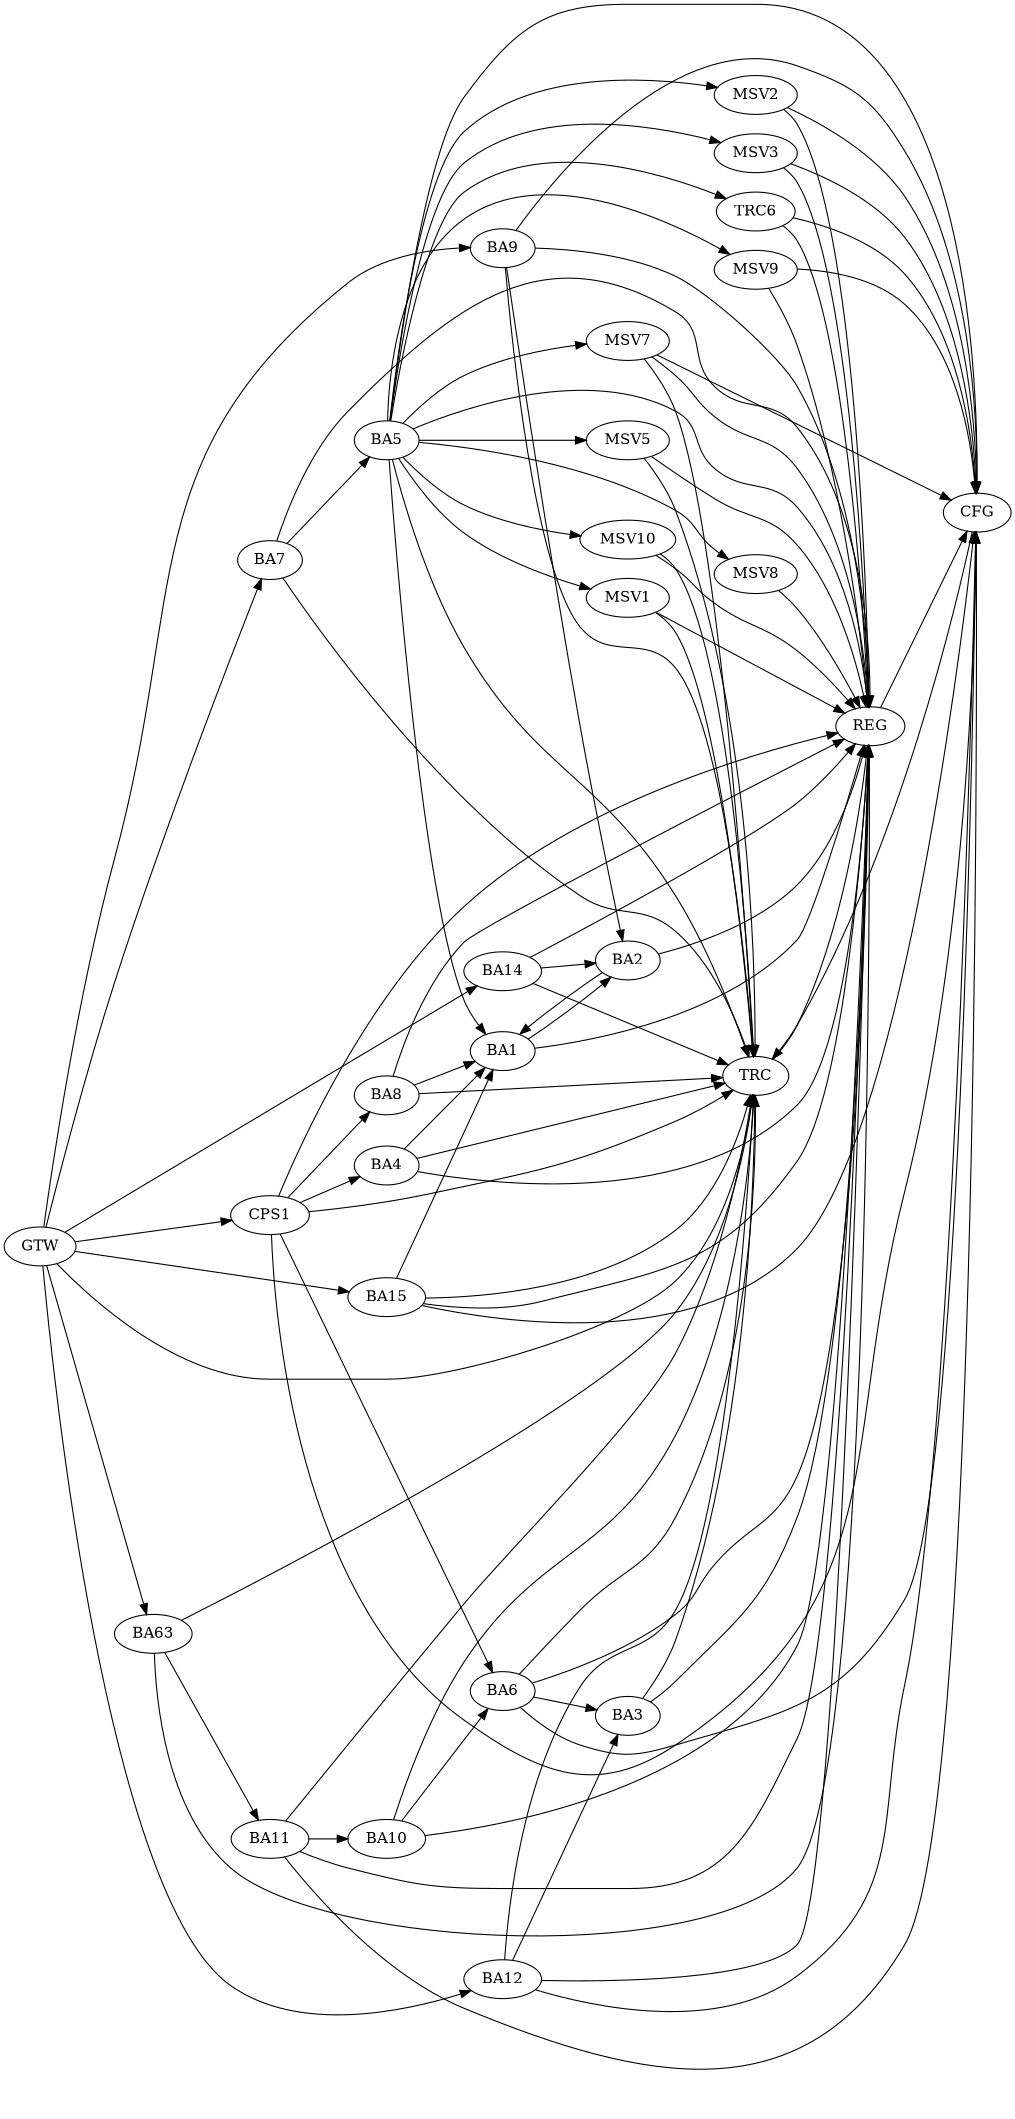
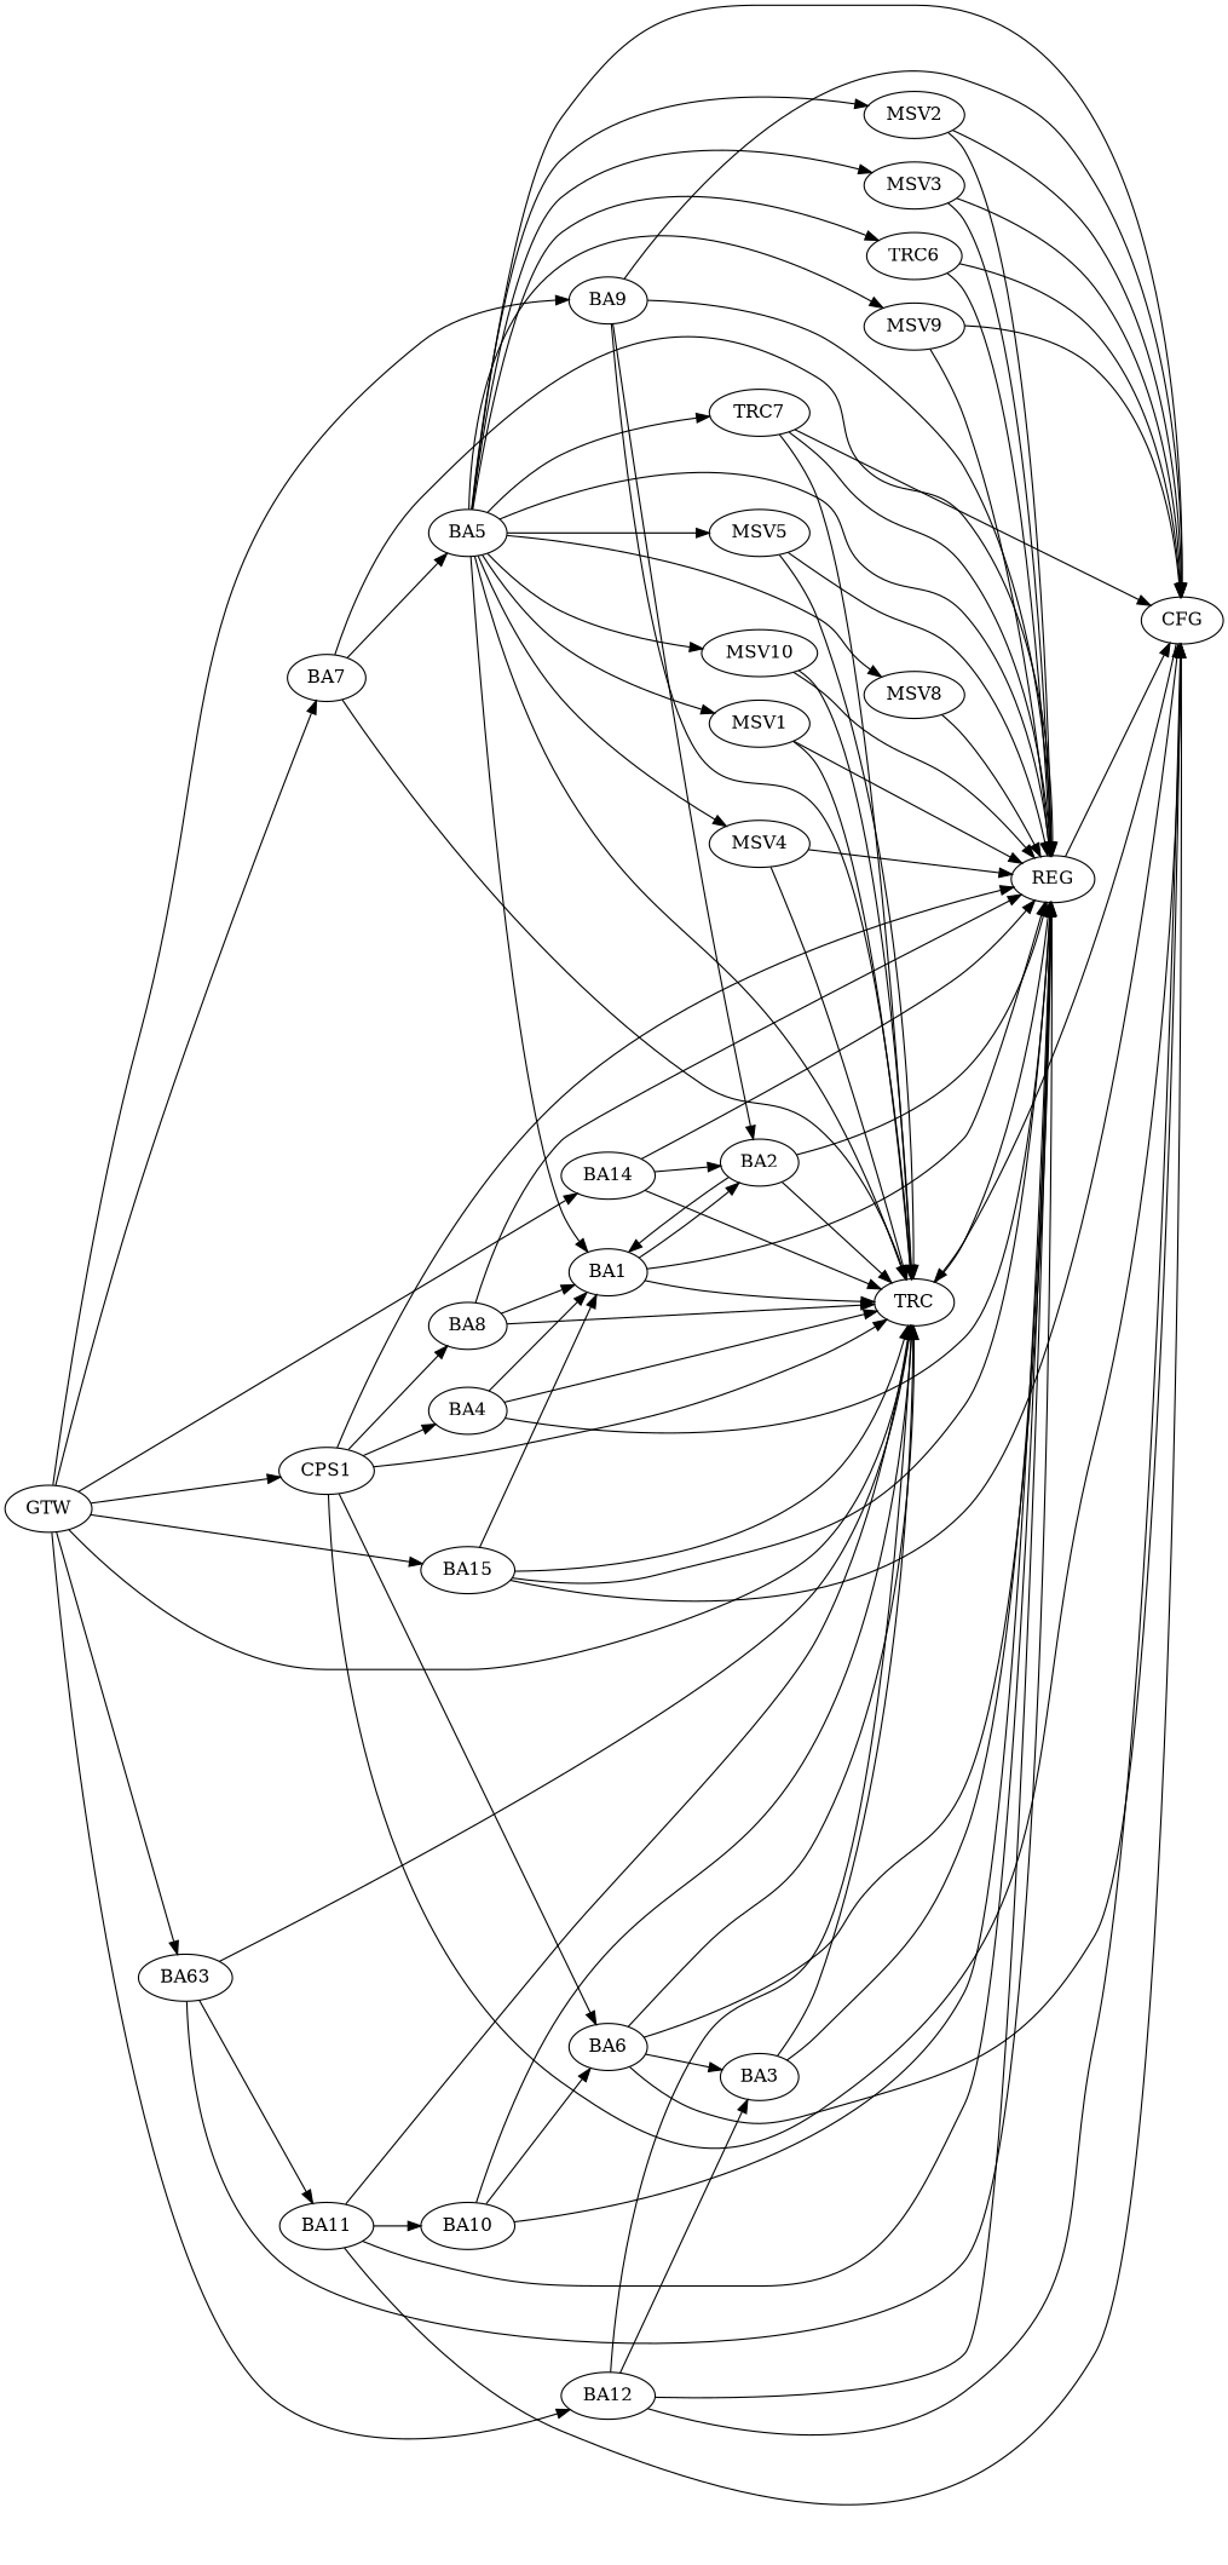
  strict digraph {
    rankdir=LR
    n1 [label=BA1]
    n2 [label=BA2]
    n3 [label=REG]
    n4 [label=TRC]
    n5 [label=CFG]
    n6 [label=BA3]
    n7 [label=BA4]
    n8 [label=BA5]
    n9 [label=MSV1]
    n10 [label=MSV2]
    n11 [label=MSV3]
+   n12 [label=MSV4]
    n13 [label=MSV5]
    n14 [label=TRC6]
-   n15 [label=MSV7]
+   n15 [label=TRC7]
    n16 [label=MSV8]
    n17 [label=MSV9]
    n18 [label=MSV10]
    n19 [label=BA6]
    n20 [label=BA7]
    n21 [label=BA8]
    n22 [label=BA9]
    n23 [label=BA10]
    n24 [label=BA11]
    n25 [label=BA12]
    n26 [label=BA63]
    n27 [label=BA14]
    n28 [label=BA15]
    n29 [label=CPS1]
    n30 [label=GTW]
    n1 -> n2
    n1 -> n3
+   n1 -> n4
    n2 -> n1
    n2 -> n3
+   n2 -> n4
    n3 -> n5
    n4 -> n3
    n5 -> n4
    n6 -> n3
    n6 -> n4
    n7 -> n1
    n7 -> n3
    n7 -> n4
    n8 -> n1
    n8 -> n3
    n8 -> n4
    n8 -> n5
    n8 -> n9
    n8 -> n10
    n8 -> n11
+   n8 -> n12
    n8 -> n13
    n8 -> n14
    n8 -> n15
    n8 -> n16
    n8 -> n17
    n8 -> n18
    n9 -> n3
    n9 -> n4
    n10 -> n3
    n10 -> n5
    n11 -> n3
    n11 -> n5
+   n12 -> n3
+   n12 -> n4
    n13 -> n3
    n13 -> n4
    n14 -> n3
    n14 -> n5
    n15 -> n3
    n15 -> n4
    n15 -> n5
    n16 -> n3
    n17 -> n3
    n17 -> n5
    n18 -> n3
    n18 -> n4
    n19 -> n3
    n19 -> n4
    n19 -> n5
    n19 -> n6
    n20 -> n3
    n20 -> n4
    n20 -> n8
    n21 -> n1
    n21 -> n3
    n21 -> n4
    n22 -> n2
    n22 -> n3
    n22 -> n4
    n22 -> n5
    n23 -> n3
    n23 -> n4
    n23 -> n19
    n24 -> n3
    n24 -> n4
    n24 -> n5
    n24 -> n23
    n25 -> n3
    n25 -> n4
    n25 -> n5
    n25 -> n6
    n26 -> n3
    n26 -> n4
    n26 -> n24
    n27 -> n2
    n27 -> n3
    n27 -> n4
    n28 -> n1
    n28 -> n3
    n28 -> n4
    n28 -> n5
    n29 -> n3
    n29 -> n4
    n29 -> n5
    n29 -> n7
    n29 -> n19
    n29 -> n21
    n30 -> n4
    n30 -> n20
    n30 -> n22
    n30 -> n25
    n30 -> n26
    n30 -> n27
    n30 -> n28
    n30 -> n29
  }
